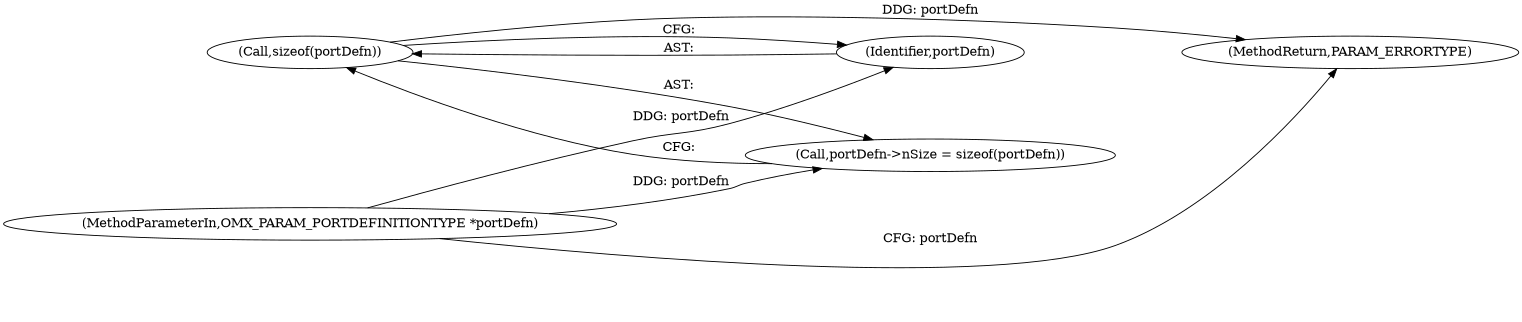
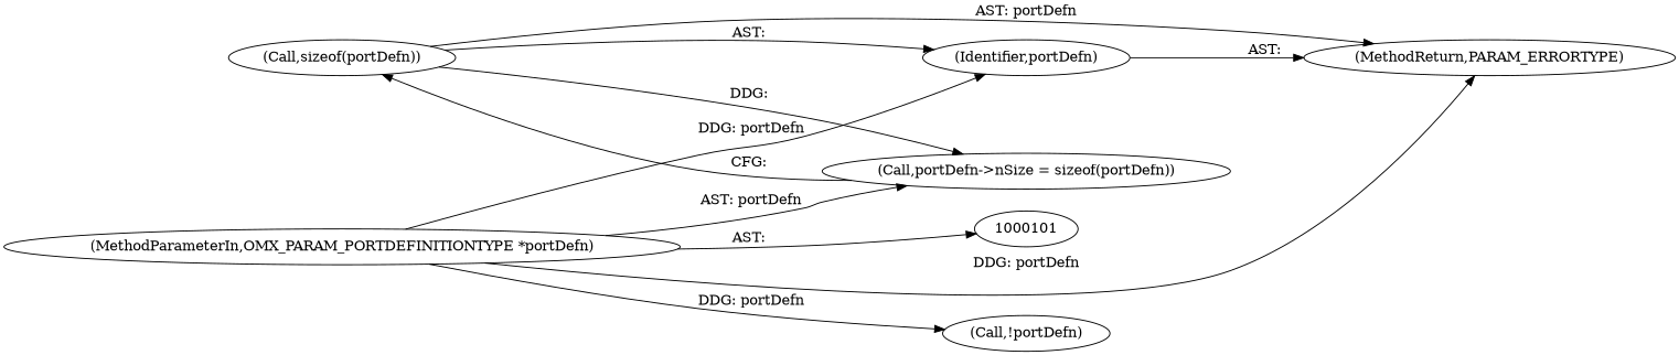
  digraph {
    rankdir=LR
    n1 [label="(Call,sizeof(portDefn))"]
    n2 [label="(Identifier,portDefn)"]
    n3 [label="(MethodReturn,PARAM_ERRORTYPE)"]
    n4 [label="(Call,portDefn->nSize = sizeof(portDefn))"]
    n5 [label="(MethodParameterIn,OMX_PARAM_PORTDEFINITIONTYPE *portDefn)"]
-   n1 -> n2 [label="CFG: "]
-   n1 -> n3 [label="DDG: portDefn"]
-   n1 -> n4 [label="AST: "]
-   n2 -> n1 [label="AST: "]
+   n6 [label="(Call,!portDefn)"]
+   1000101
+   n1 -> n2 [label="AST: "]
+   n1 -> n3 [label="AST: portDefn"]
+   n1 -> n4 [label="DDG: "]
+   n2 -> n3 [label="AST: "]
    n4 -> n1 [label="CFG: "]
    n5 -> n2 [label="DDG: portDefn"]
-   n5 -> n3 [label="CFG: portDefn"]
-   n5 -> n4 [label="DDG: portDefn"]
+   n5 -> n3 [label="DDG: portDefn"]
+   n5 -> n4 [label="AST: portDefn"]
+   n5 -> n6 [label="DDG: portDefn"]
+   n5 -> 1000101 [label="AST: "]
  }
